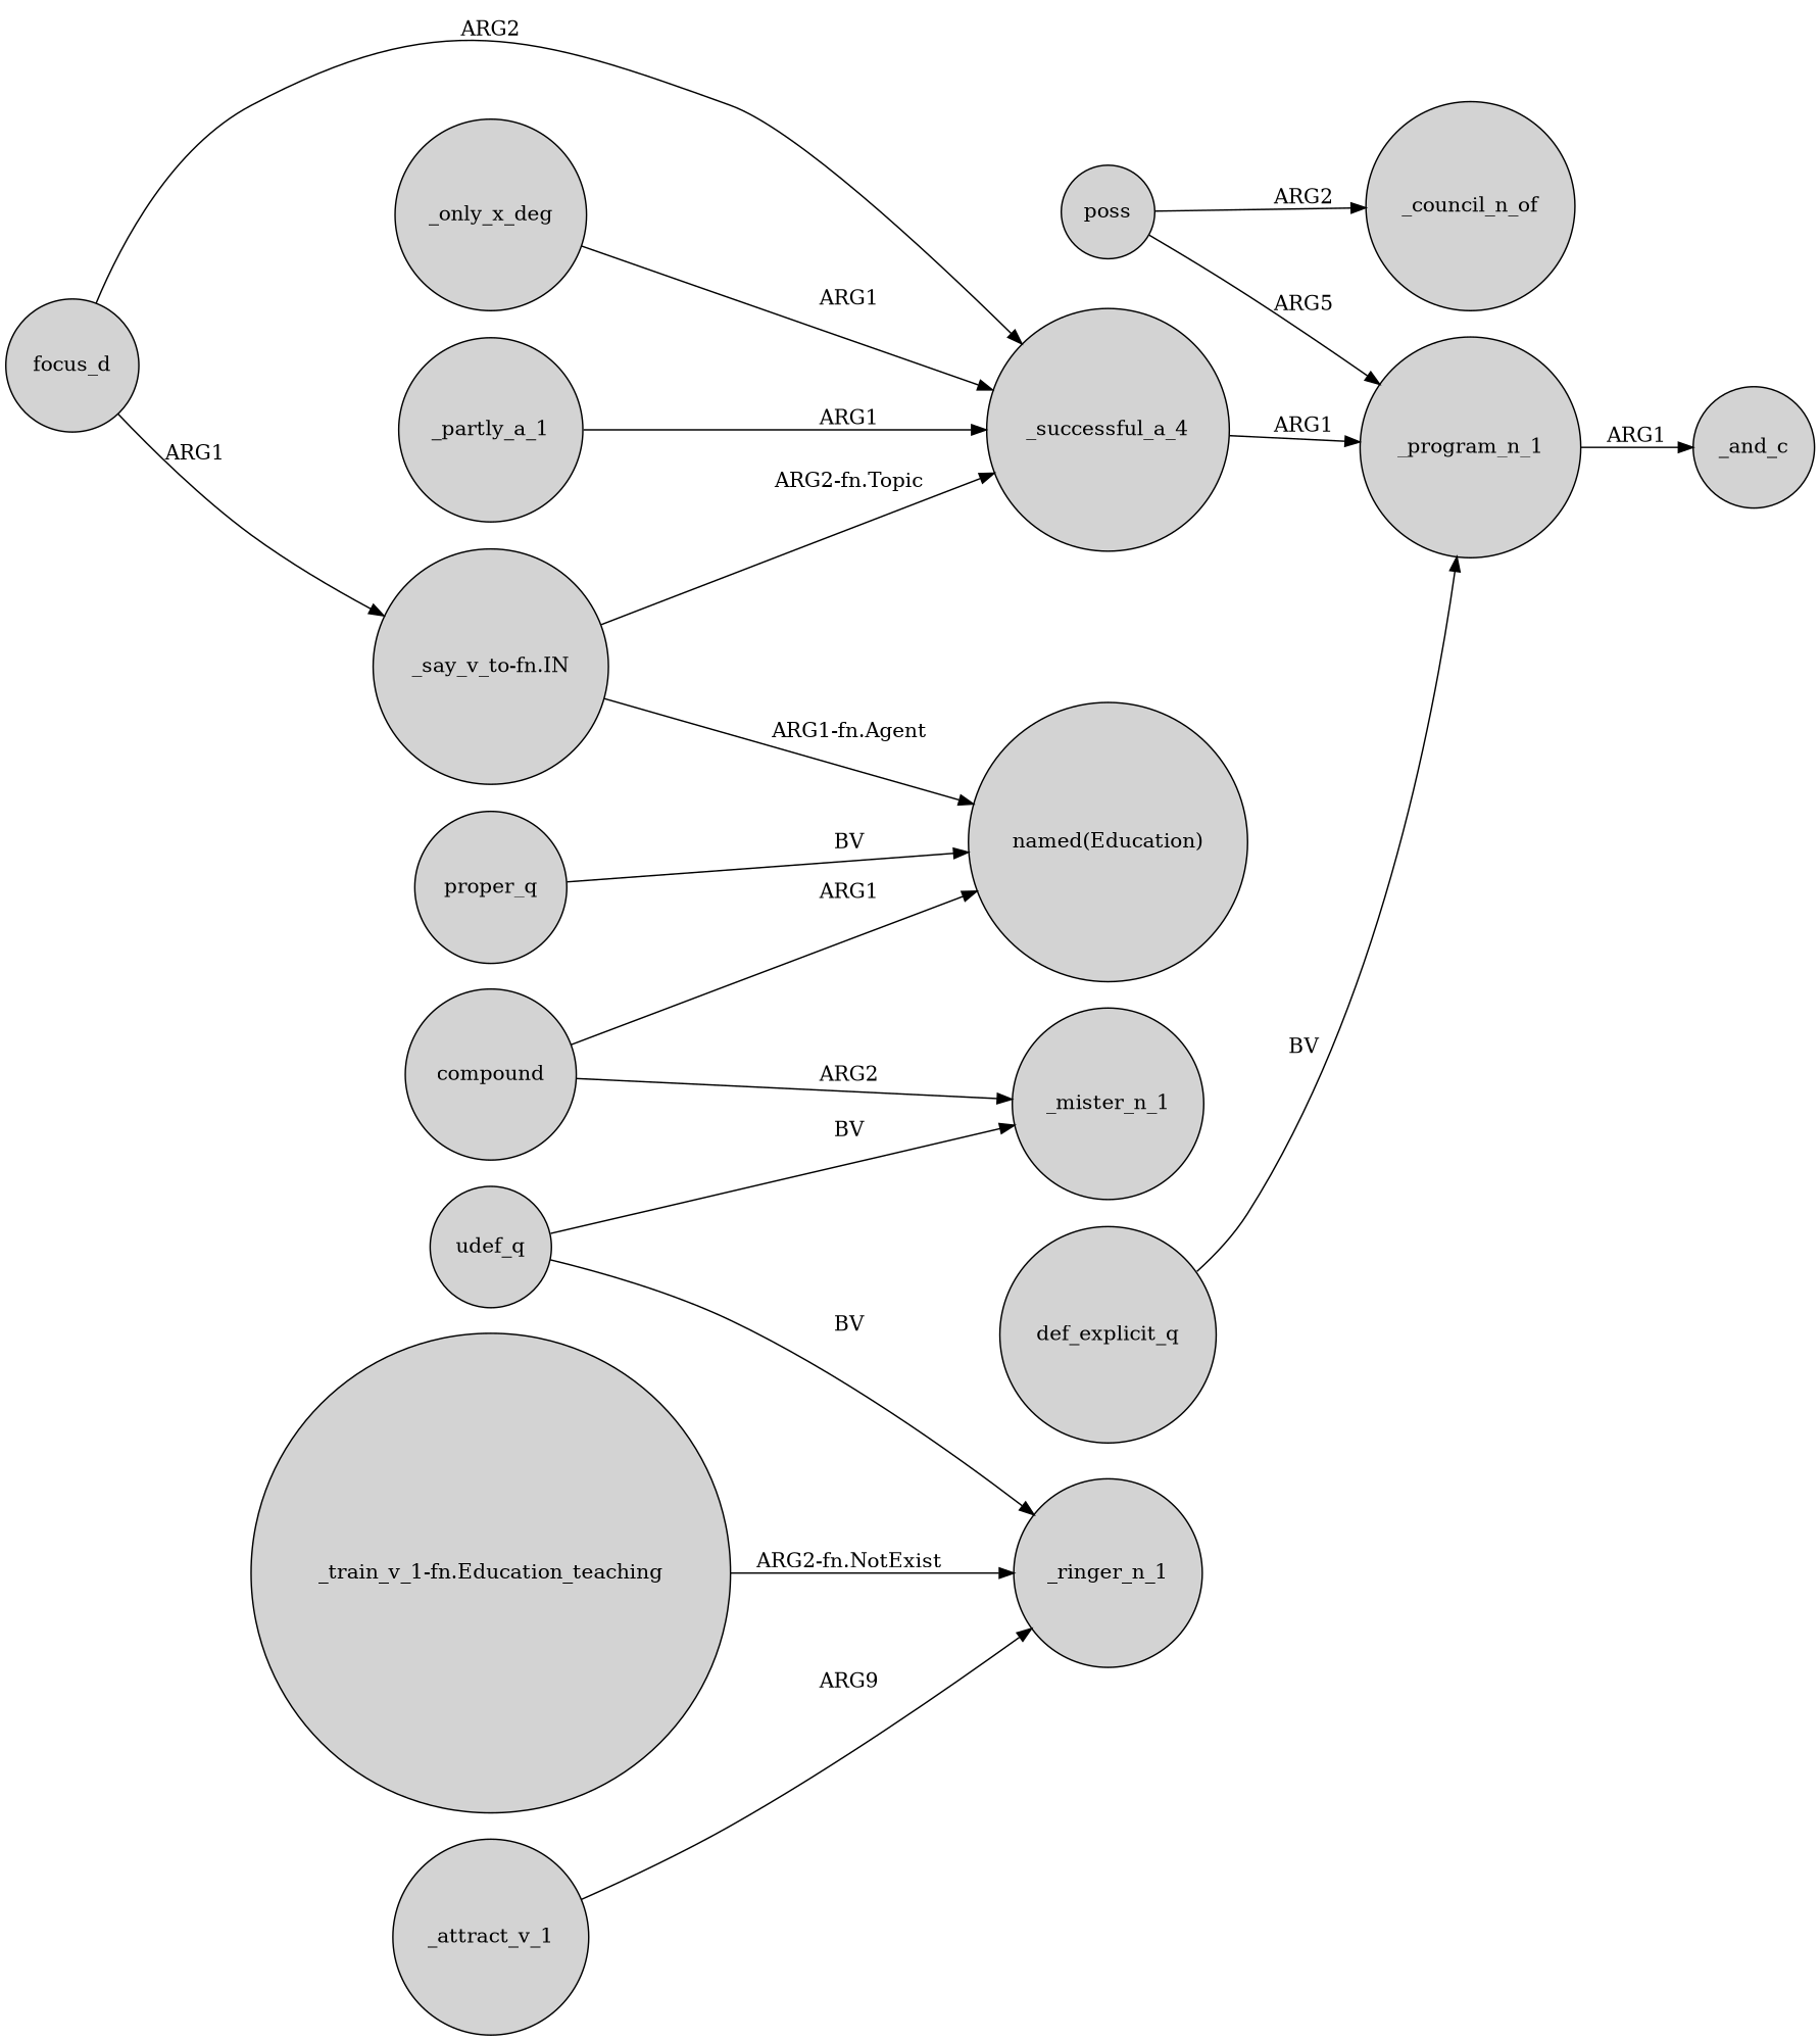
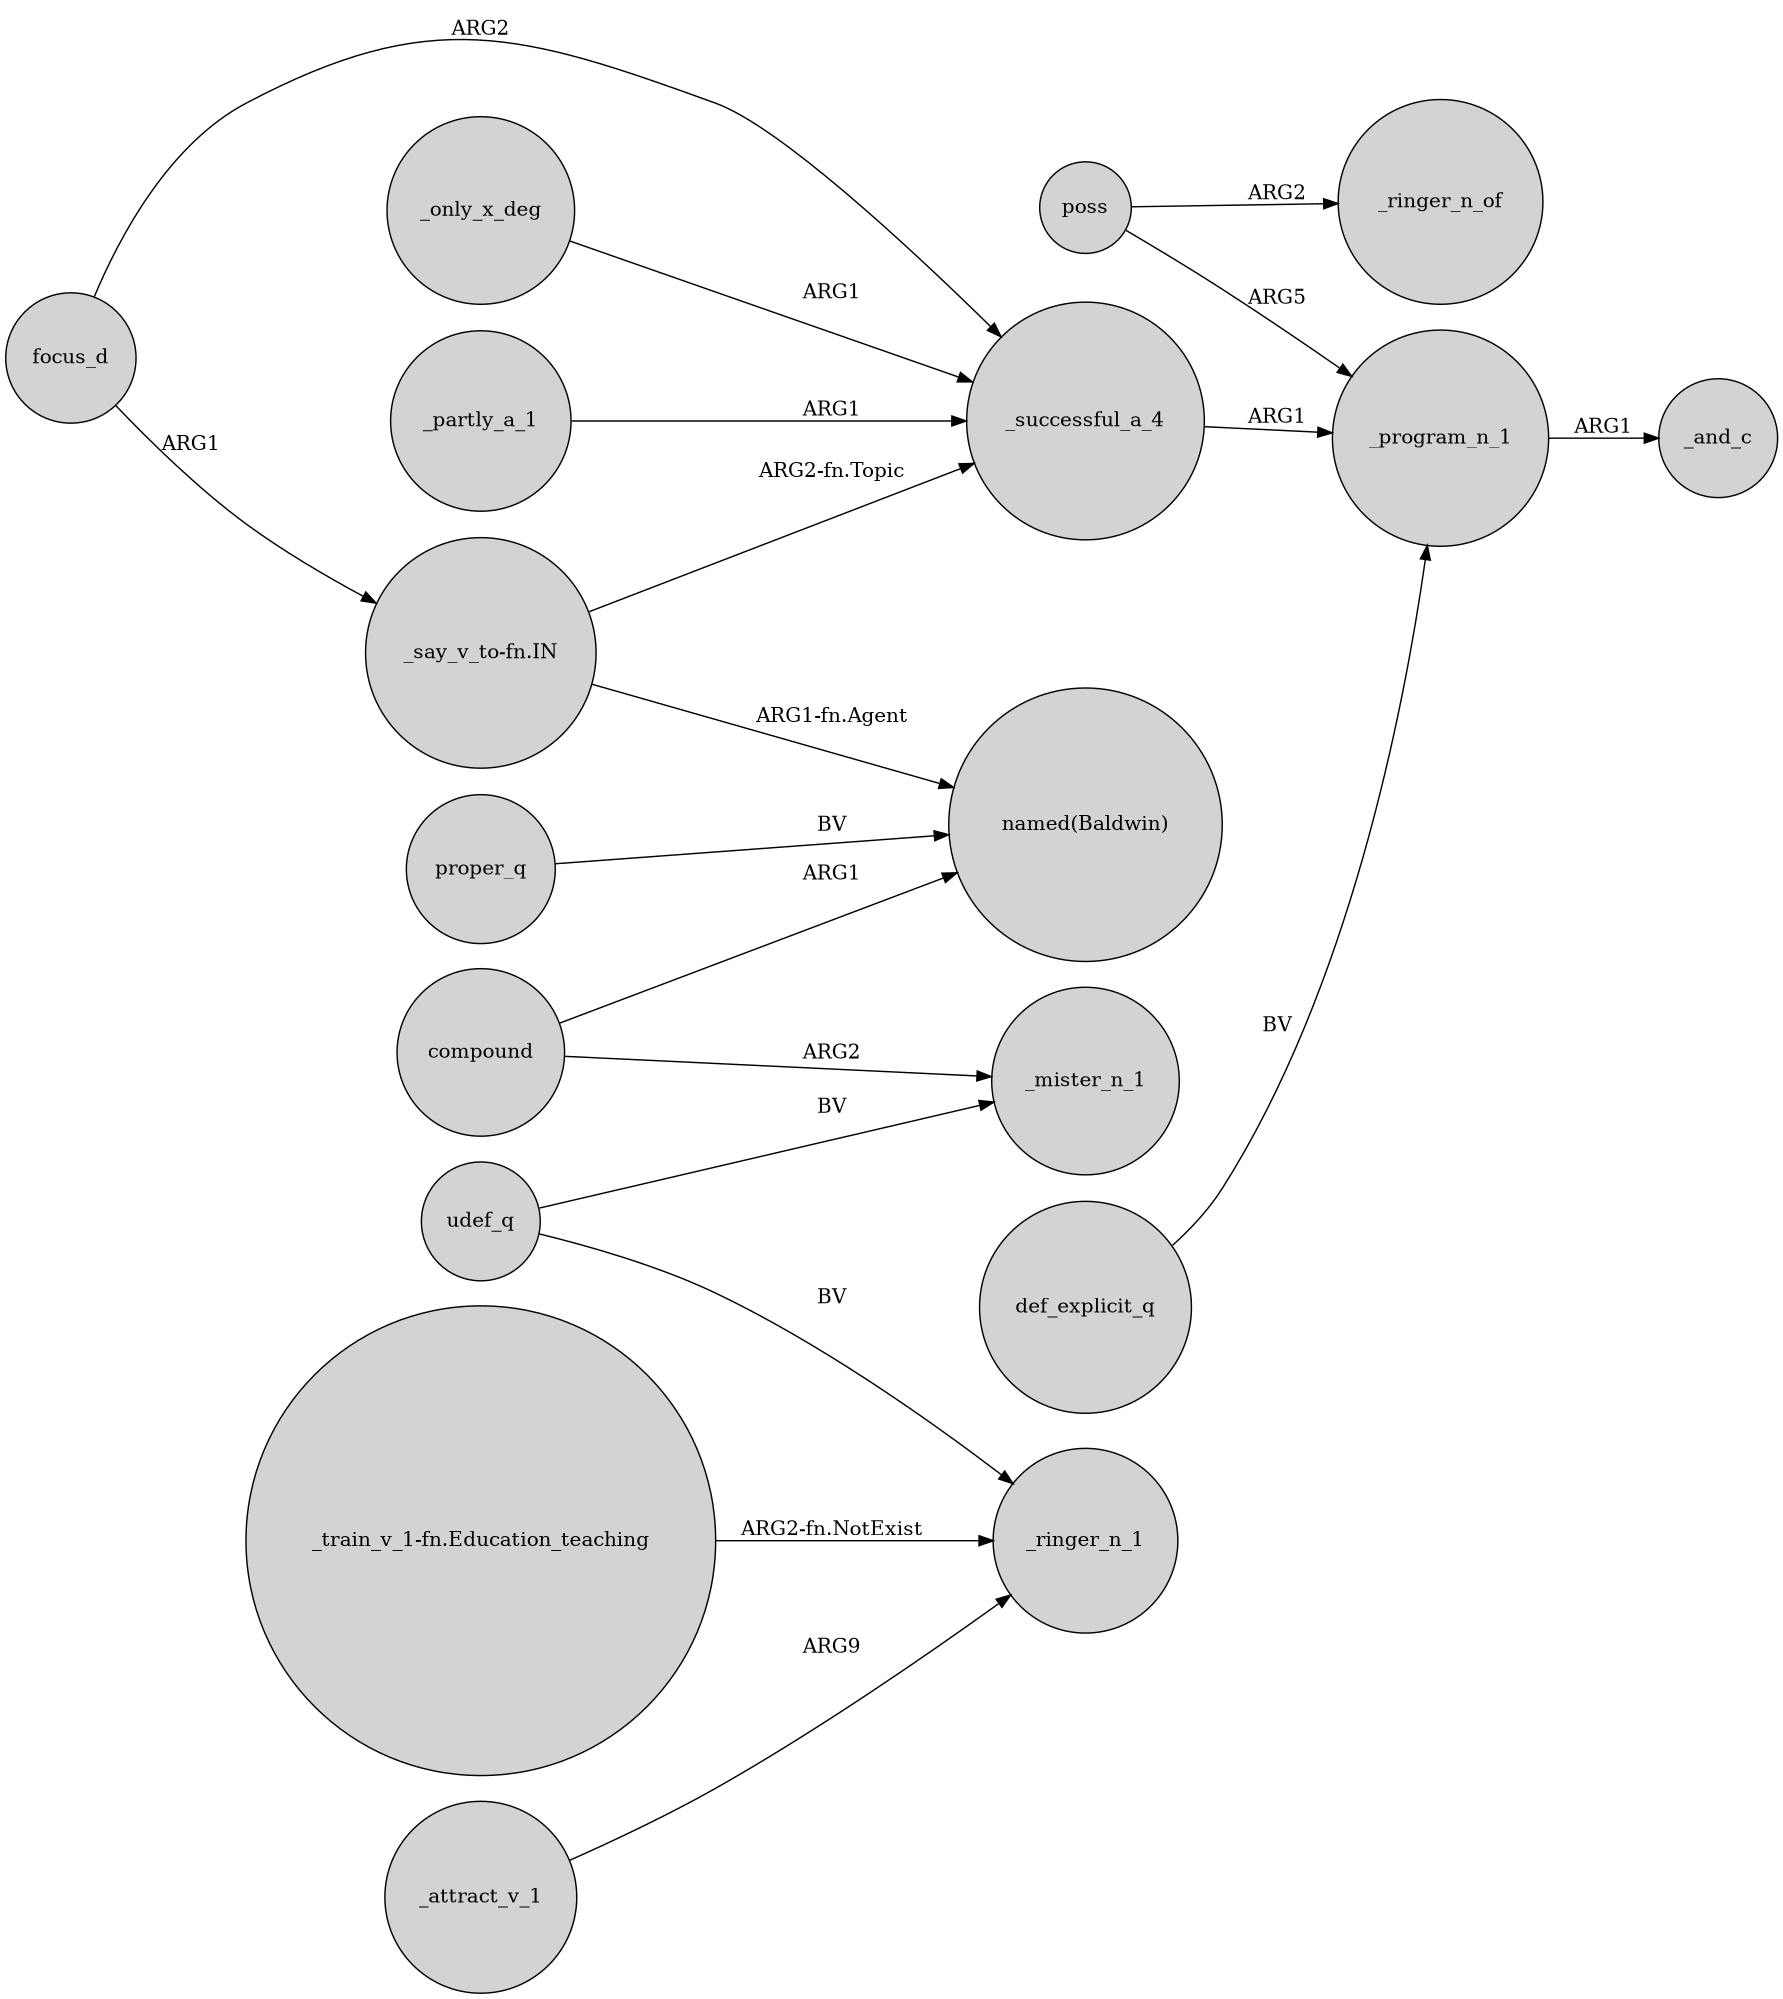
  digraph {
    rankdir=LR
    node [shape=circle style=filled]
    n1 [label=_successful_a_4]
    focus_d
    "_say_v_to-fn.IN"
    _program_n_1
-   "named(Baldwin)" [label="named(Education)"]
+   "named(Baldwin)"
    _and_c
    poss
-   _council_n_of
+   _council_n_of [label=_ringer_n_of]
    compound
    _mister_n_1
    udef_q
    _ringer_n_1
    "_train_v_1-fn.Education_teaching"
    proper_q
    def_explicit_q
    _only_x_deg
    _partly_a_1
    _attract_v_1
    n1 -> _program_n_1 [label=ARG1]
    focus_d -> n1 [label=ARG2]
    focus_d -> "_say_v_to-fn.IN" [label=ARG1]
    "_say_v_to-fn.IN" -> n1 [label="ARG2-fn.Topic"]
    "_say_v_to-fn.IN" -> "named(Baldwin)" [label="ARG1-fn.Agent"]
    _program_n_1 -> _and_c [label=ARG1]
    poss -> _program_n_1 [label=ARG5]
    poss -> _council_n_of [label=ARG2]
    compound -> "named(Baldwin)" [label=ARG1]
    compound -> _mister_n_1 [label=ARG2]
    udef_q -> _mister_n_1 [label=BV]
    udef_q -> _ringer_n_1 [label=BV]
    "_train_v_1-fn.Education_teaching" -> _ringer_n_1 [label="ARG2-fn.NotExist"]
    proper_q -> "named(Baldwin)" [label=BV]
    def_explicit_q -> _program_n_1 [label=BV]
    _only_x_deg -> n1 [label=ARG1]
    _partly_a_1 -> n1 [label=ARG1]
    _attract_v_1 -> _ringer_n_1 [label=ARG9]
  }
